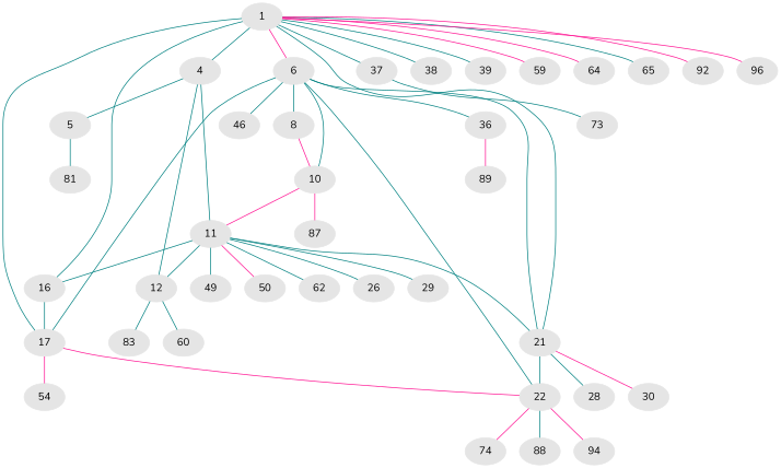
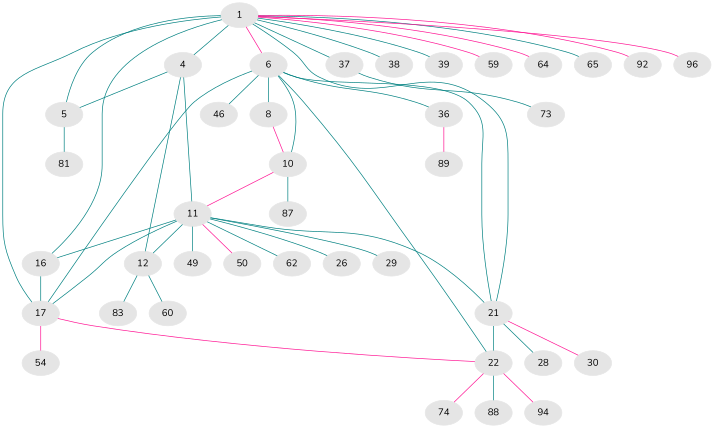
  graph {
    fontname=Nunito
    node [color=gray90 fontname=Nunito style=filled]
    edge [color=teal fontname=Nunito]
    1 [super="+2"]
    4 [super="+53"]
    5 [super="+79"]
    6 [super="+9+47+7+31"]
    16 [super="+63+72"]
    17 [super="+20"]
    21 [super="+86+24+52+101+23+93"]
    37 [super="+61"]
    38 [super="+97"]
    39
    59
    64
    65
    92
    96
    11 [super="+91+43+13+42"]
    12 [super="+70+14"]
    81
    8 [super="+99+40"]
    10 [super="+41+27"]
    22 [super="+78+25+55"]
    36 [super="+45"]
    46
    54 [super="+77"]
    28 [super="+67"]
    30
    73
    26
    29
    49
    50 [super="+98"]
    62
    60
    83
    87
    74
    88
    94
    89
    1 -- 4 [weight=3]
+   1 -- 5 [weight=3]
    1 -- 6 [color=deeppink weight=2]
    1 -- 16 [weight=2]
    1 -- 17 [weight=4]
    1 -- 21 [weight=2]
    1 -- 37
    1 -- 38
    1 -- 39
    1 -- 59 [color=deeppink]
    1 -- 64 [color=deeppink]
    1 -- 65
    1 -- 92 [color=deeppink]
    1 -- 96 [color=deeppink]
    4 -- 5
    4 -- 11
    4 -- 12
    5 -- 81
    6 -- 17
    6 -- 21
    6 -- 8 [weight=3]
    6 -- 10 [weight=3]
    6 -- 22
    6 -- 36
    6 -- 46
    16 -- 17 [weight=2]
    17 -- 22 [color=deeppink]
    17 -- 54 [color=deeppink]
    21 -- 22 [weight=6]
    21 -- 28
    21 -- 30 [color=deeppink]
    37 -- 73
    11 -- 16
+   11 -- 17
    11 -- 21
    11 -- 12 [weight=6]
    11 -- 26
    11 -- 29
    11 -- 49
    11 -- 50 [color=deeppink]
    11 -- 62
    12 -- 60
    12 -- 83
    8 -- 10 [color=deeppink]
    10 -- 11 [color=deeppink weight=2]
-   10 -- 87 [color=deeppink]
+   10 -- 87
    22 -- 74 [color=deeppink]
    22 -- 88
    22 -- 94 [color=deeppink]
    36 -- 89 [color=deeppink]
  }
